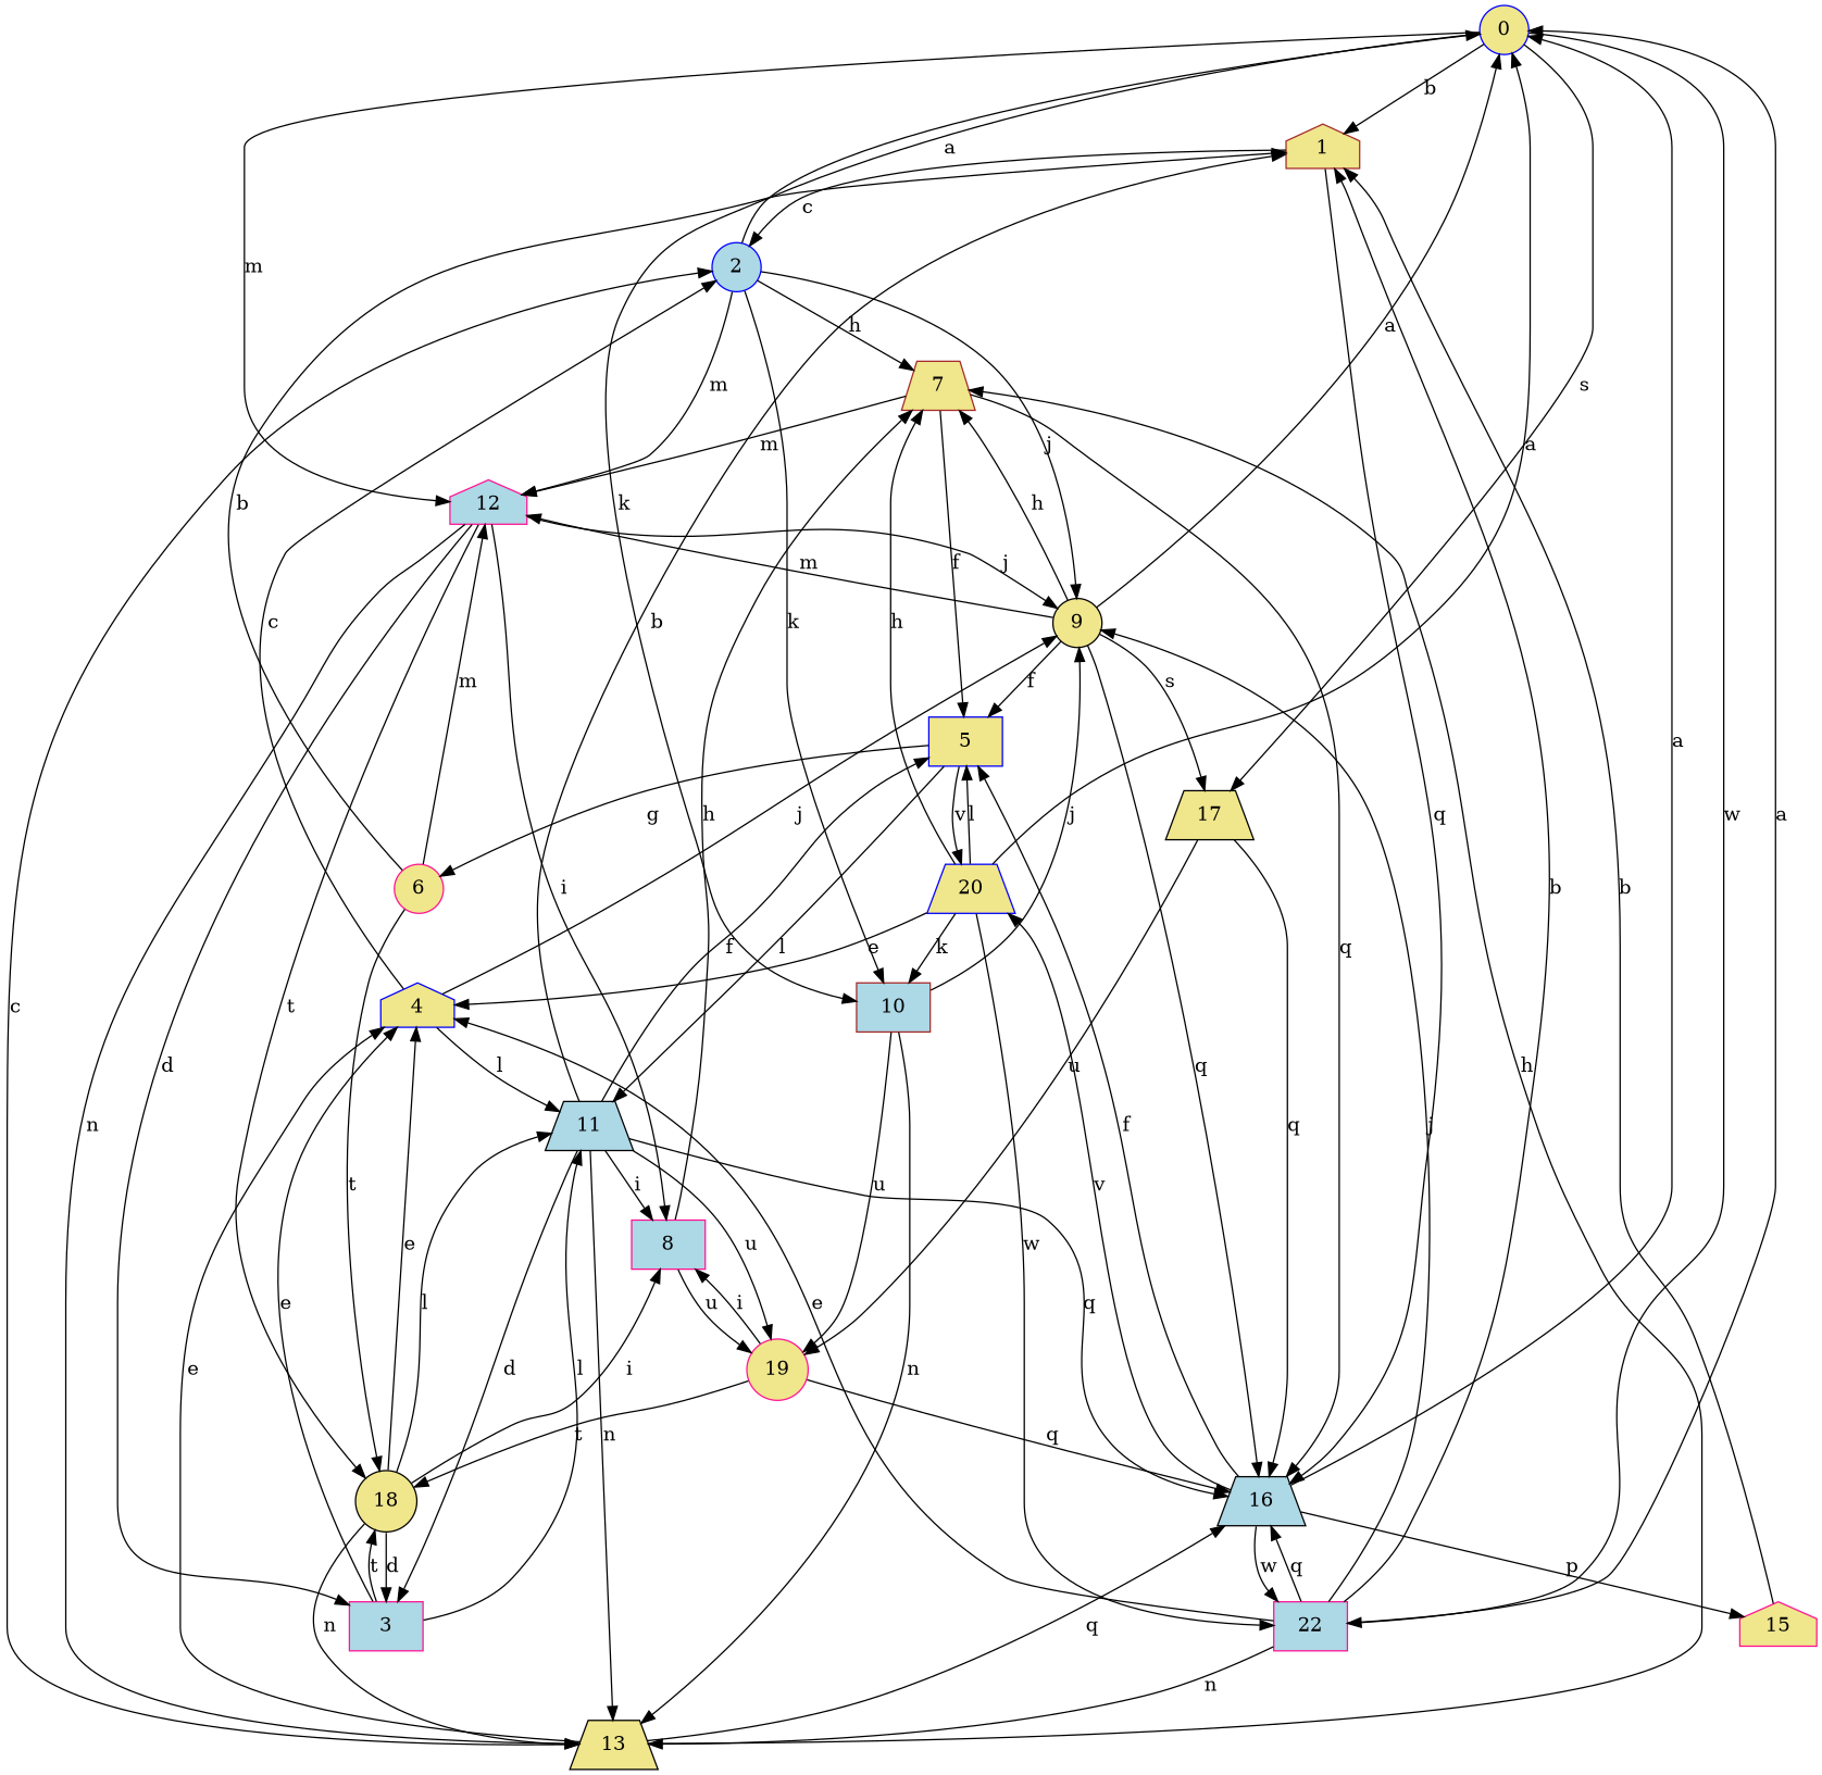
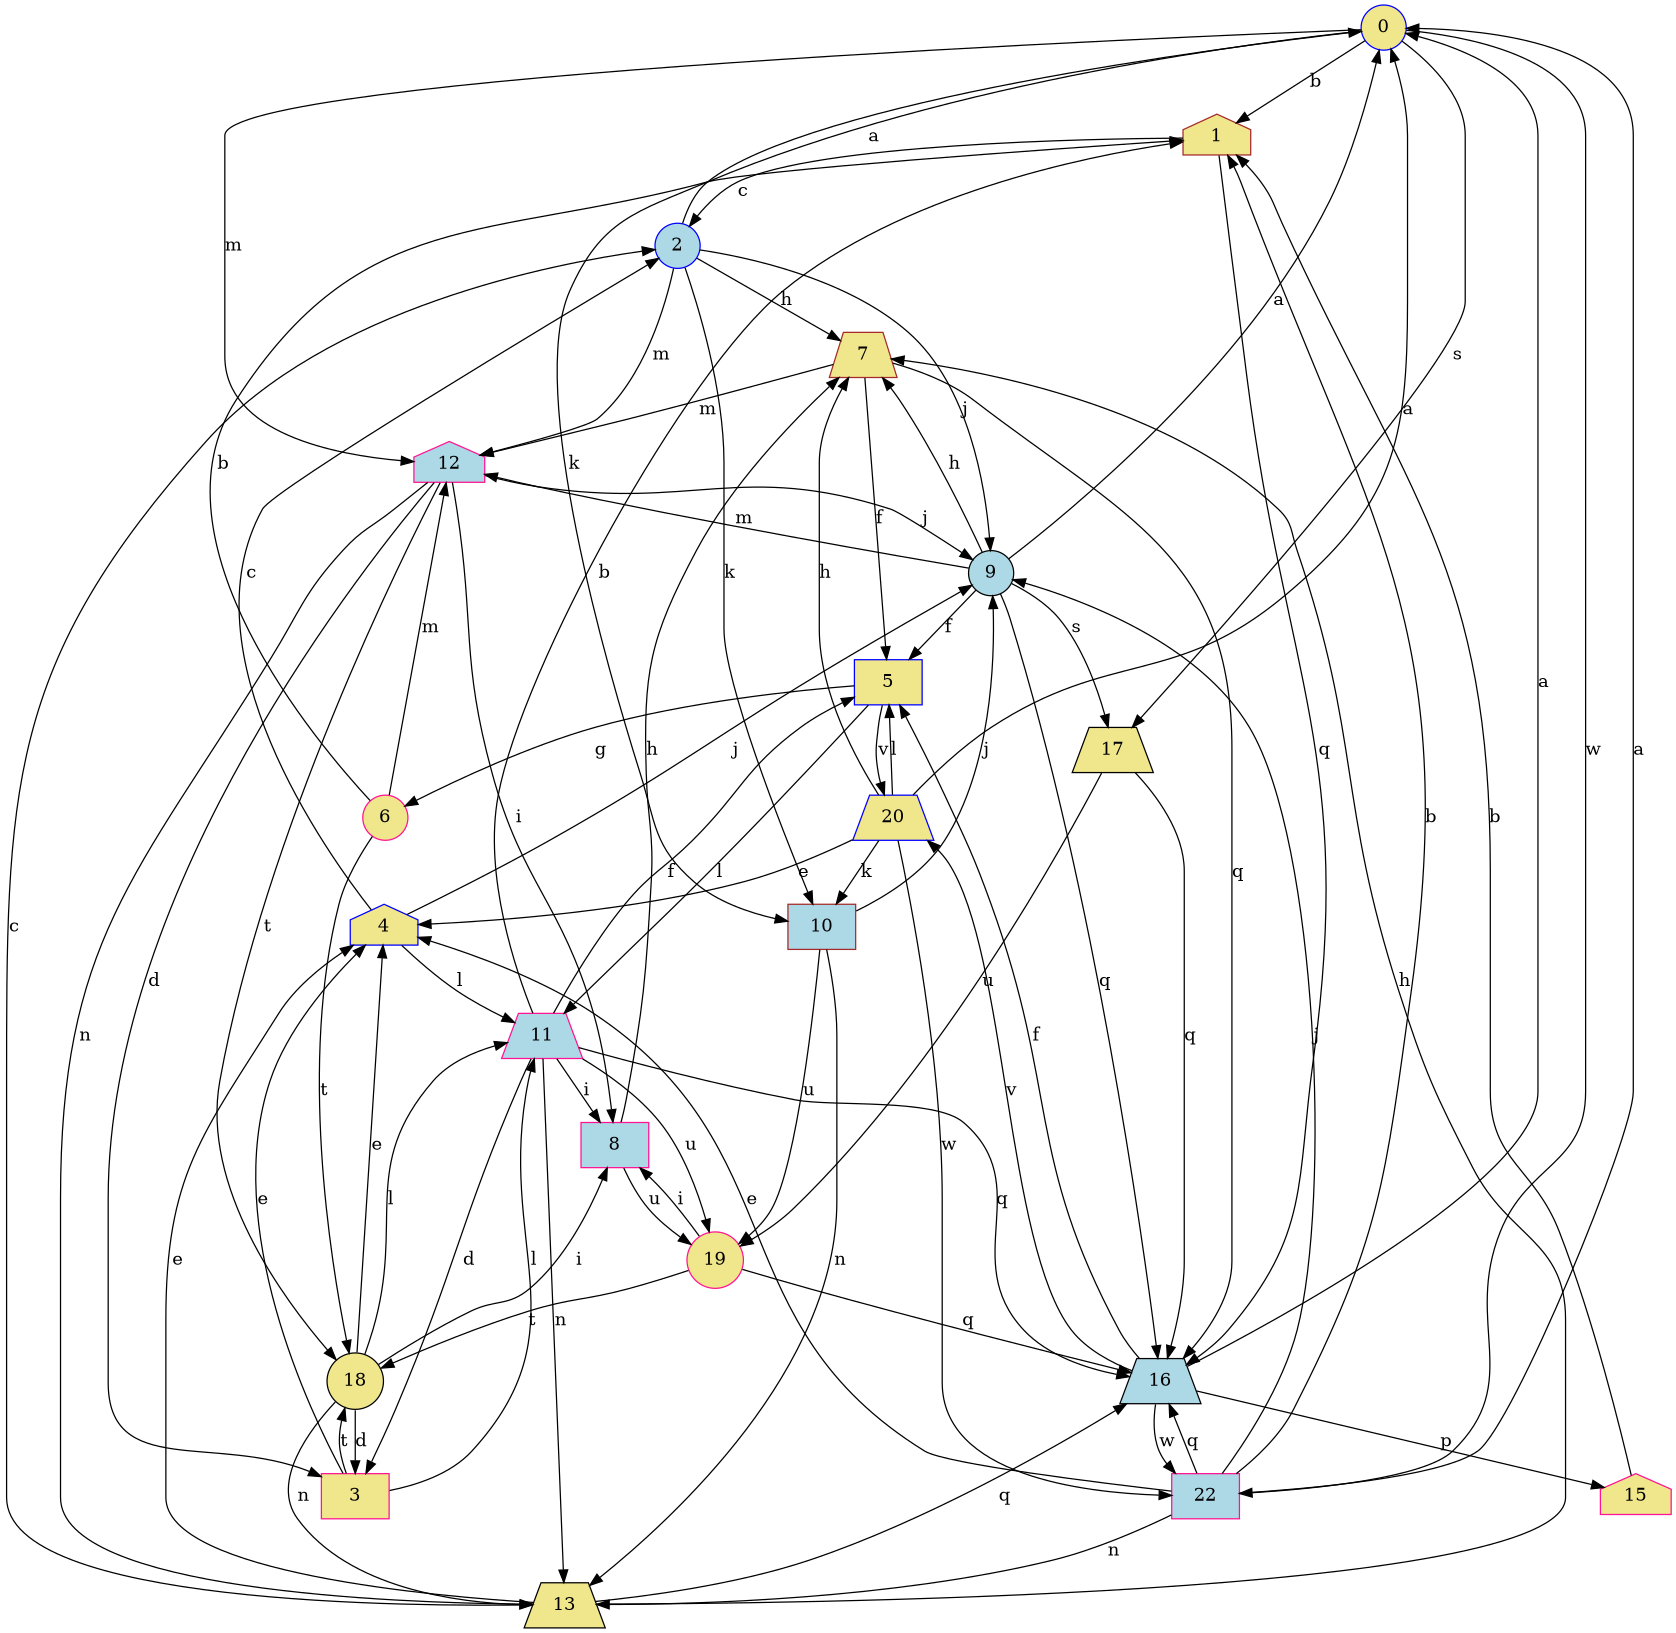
  strict digraph {
    node [color=deeppink fillcolor=khaki shape=circle style=filled]
    0 [color=blue]
    1 [color=brown shape=house]
    10 [color=brown fillcolor=lightblue shape=box]
    12 [fillcolor=lightblue shape=house]
    17 [color=black shape=trapezium]
    22 [fillcolor=lightblue shape=box]
    2 [color=blue fillcolor=lightblue]
    16 [color=black fillcolor=lightblue shape=trapezium]
-   9 [color=black]
+   9 [color=black fillcolor=lightblue]
    19
    13 [color=black shape=trapezium]
-   3 [fillcolor=lightblue shape=box]
+   3 [shape=box]
    18 [color=black]
    8 [fillcolor=lightblue shape=box]
    4 [color=blue shape=house]
    7 [color=brown shape=trapezium]
    15 [shape=house]
    5 [color=blue shape=box]
    20 [color=blue shape=trapezium]
-   11 [color=black fillcolor=lightblue shape=trapezium]
+   11 [fillcolor=lightblue shape=trapezium]
    6
    0 -> 1 [label=b]
    0 -> 10 [label=k]
    0 -> 12 [label=m]
    0 -> 17 [label=s]
    0 -> 22 [label=w]
    1 -> 2 [label=c]
    1 -> 16 [label=q]
    10 -> 9 [label=j]
    10 -> 19 [label=u]
    10 -> 13 [label=n]
    12 -> 9 [label=j]
    12 -> 13 [label=n]
    12 -> 3 [label=d]
    12 -> 18 [label=t]
    12 -> 8 [label=i]
    17 -> 16 [label=q]
    17 -> 19 [label=u]
    22 -> 0 [label=a]
    22 -> 1 [label=b]
    22 -> 16 [label=q]
    22 -> 9 [label=j]
    22 -> 13 [label=n]
    22 -> 4 [label=e]
    2 -> 0 [label=a]
    2 -> 10 [label=k]
    2 -> 12 [label=m]
    2 -> 9 [label=j]
    2 -> 7 [label=h]
    16 -> 0 [label=a]
    16 -> 22 [label=w]
    16 -> 15 [label=p]
    16 -> 5 [label=f]
    16 -> 20 [label=v]
    9 -> 0 [label=a]
    9 -> 12 [label=m]
    9 -> 17 [label=s]
    9 -> 16 [label=q]
    9 -> 7 [label=h]
    9 -> 5 [label=f]
    19 -> 16 [label=q]
    19 -> 18 [label=t]
    19 -> 8 [label=i]
    13 -> 2 [label=c]
    13 -> 16 [label=q]
    13 -> 4 [label=e]
    13 -> 7 [label=h]
    3 -> 18 [label=t]
    3 -> 4 [label=e]
    3 -> 11 [label=l]
    18 -> 13 [label=n]
    18 -> 3 [label=d]
    18 -> 8 [label=i]
    18 -> 4 [label=e]
    18 -> 11 [label=l]
    8 -> 19 [label=u]
    8 -> 7 [label=h]
    4 -> 2 [label=c]
    4 -> 9 [label=j]
    4 -> 11 [label=l]
    7 -> 12 [label=m]
    7 -> 16 [label=q]
    7 -> 5 [label=f]
    15 -> 1 [label=b]
    5 -> 20 [label=v]
    5 -> 11 [label=l]
    5 -> 6 [label=g]
    20 -> 0 [label=a]
    20 -> 10 [label=k]
    20 -> 22 [label=w]
    20 -> 4 [label=e]
    20 -> 7 [label=h]
    20 -> 5 [label=l]
    11 -> 1 [label=b]
    11 -> 16 [label=q]
    11 -> 19 [label=u]
    11 -> 13 [label=n]
    11 -> 3 [label=d]
    11 -> 8 [label=i]
    11 -> 5 [label=f]
    6 -> 1 [label=b]
    6 -> 12 [label=m]
    6 -> 18 [label=t]
  }
